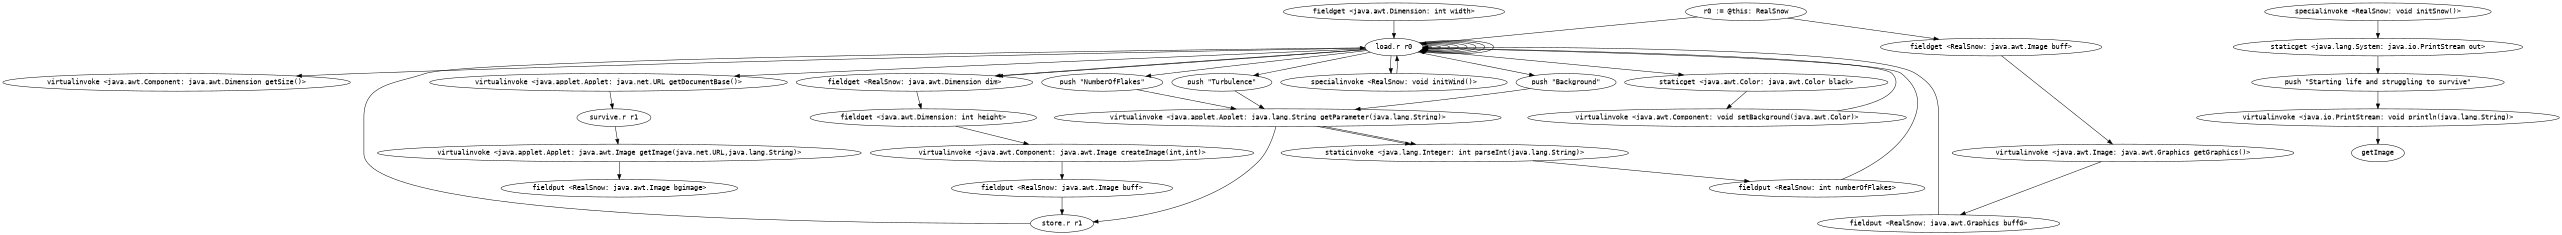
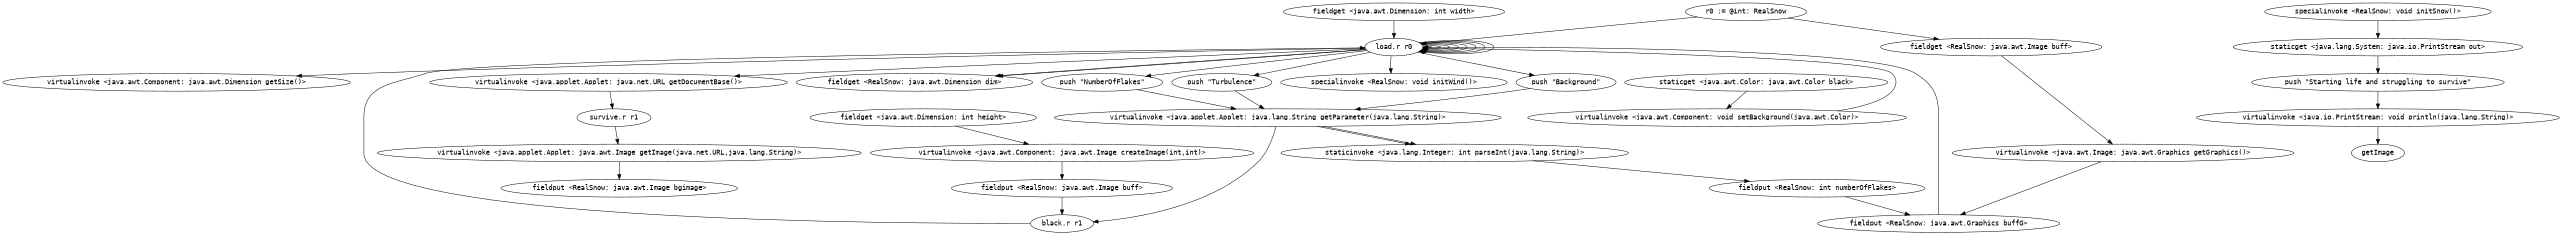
  digraph {
    fontname="DejaVu Sans Mono"
    node [fontname="DejaVu Sans Mono"]
    edge [fontname="DejaVu Sans Mono"]
-   "r0 := @this: RealSnow"
+   "r0 := @this: RealSnow" [label="r0 := @int: RealSnow"]
    "load.r r0"
    "fieldget <RealSnow: java.awt.Image buff>"
    "staticget <java.awt.Color: java.awt.Color black>"
    "virtualinvoke <java.awt.Component: java.awt.Dimension getSize()>"
    "fieldget <RealSnow: java.awt.Dimension dim>"
    "push \"Background\""
    "push \"NumberOfFlakes\""
    "push \"Turbulence\""
    "virtualinvoke <java.applet.Applet: java.net.URL getDocumentBase()>"
    "specialinvoke <RealSnow: void initWind()>"
    "virtualinvoke <java.awt.Component: void setBackground(java.awt.Color)>"
    "fieldget <java.awt.Dimension: int height>"
    "virtualinvoke <java.awt.Image: java.awt.Graphics getGraphics()>"
    "virtualinvoke <java.applet.Applet: java.lang.String getParameter(java.lang.String)>"
    n16 [label="survive.r r1"]
    "specialinvoke <RealSnow: void initSnow()>"
    "staticget <java.lang.System: java.io.PrintStream out>"
    "fieldget <java.awt.Dimension: int width>"
    "virtualinvoke <java.awt.Component: java.awt.Image createImage(int,int)>"
    "fieldput <RealSnow: java.awt.Image buff>"
-   "store.r r1"
+   "store.r r1" [label="black.r r1"]
    "fieldput <RealSnow: java.awt.Graphics buffG>"
    "staticinvoke <java.lang.Integer: int parseInt(java.lang.String)>"
    "fieldput <RealSnow: int numberOfFlakes>"
    "virtualinvoke <java.applet.Applet: java.awt.Image getImage(java.net.URL,java.lang.String)>"
    "fieldput <RealSnow: java.awt.Image bgimage>"
    "push \"Starting life and struggling to survive\""
    "virtualinvoke <java.io.PrintStream: void println(java.lang.String)>"
    n30 [label=getImage]
    "r0 := @this: RealSnow" -> "load.r r0"
    "r0 := @this: RealSnow" -> "fieldget <RealSnow: java.awt.Image buff>"
    "load.r r0" -> "load.r r0"
    "load.r r0" -> "load.r r0"
    "load.r r0" -> "load.r r0"
    "load.r r0" -> "load.r r0"
    "load.r r0" -> "load.r r0"
    "load.r r0" -> "load.r r0"
    "load.r r0" -> "load.r r0"
    "load.r r0" -> "load.r r0"
-   "load.r r0" -> "staticget <java.awt.Color: java.awt.Color black>"
    "load.r r0" -> "virtualinvoke <java.awt.Component: java.awt.Dimension getSize()>"
    "load.r r0" -> "fieldget <RealSnow: java.awt.Dimension dim>"
    "load.r r0" -> "fieldget <RealSnow: java.awt.Dimension dim>"
    "load.r r0" -> "push \"Background\""
    "load.r r0" -> "push \"NumberOfFlakes\""
    "load.r r0" -> "push \"Turbulence\""
    "load.r r0" -> "virtualinvoke <java.applet.Applet: java.net.URL getDocumentBase()>"
    "load.r r0" -> "specialinvoke <RealSnow: void initWind()>"
    "fieldget <RealSnow: java.awt.Image buff>" -> "virtualinvoke <java.awt.Image: java.awt.Graphics getGraphics()>"
    "staticget <java.awt.Color: java.awt.Color black>" -> "virtualinvoke <java.awt.Component: void setBackground(java.awt.Color)>"
-   "fieldget <RealSnow: java.awt.Dimension dim>" -> "fieldget <java.awt.Dimension: int height>"
    "push \"Background\"" -> "virtualinvoke <java.applet.Applet: java.lang.String getParameter(java.lang.String)>"
    "push \"NumberOfFlakes\"" -> "virtualinvoke <java.applet.Applet: java.lang.String getParameter(java.lang.String)>"
    "push \"Turbulence\"" -> "virtualinvoke <java.applet.Applet: java.lang.String getParameter(java.lang.String)>"
    "virtualinvoke <java.applet.Applet: java.net.URL getDocumentBase()>" -> n16
-   "specialinvoke <RealSnow: void initWind()>" -> "load.r r0"
    "virtualinvoke <java.awt.Component: void setBackground(java.awt.Color)>" -> "load.r r0"
    "fieldget <java.awt.Dimension: int height>" -> "virtualinvoke <java.awt.Component: java.awt.Image createImage(int,int)>"
    "virtualinvoke <java.awt.Image: java.awt.Graphics getGraphics()>" -> "fieldput <RealSnow: java.awt.Graphics buffG>"
    "virtualinvoke <java.applet.Applet: java.lang.String getParameter(java.lang.String)>" -> "store.r r1"
    "virtualinvoke <java.applet.Applet: java.lang.String getParameter(java.lang.String)>" -> "staticinvoke <java.lang.Integer: int parseInt(java.lang.String)>"
    "virtualinvoke <java.applet.Applet: java.lang.String getParameter(java.lang.String)>" -> "staticinvoke <java.lang.Integer: int parseInt(java.lang.String)>"
    n16 -> "virtualinvoke <java.applet.Applet: java.awt.Image getImage(java.net.URL,java.lang.String)>"
    "specialinvoke <RealSnow: void initSnow()>" -> "staticget <java.lang.System: java.io.PrintStream out>"
    "staticget <java.lang.System: java.io.PrintStream out>" -> "push \"Starting life and struggling to survive\""
    "fieldget <java.awt.Dimension: int width>" -> "load.r r0"
    "virtualinvoke <java.awt.Component: java.awt.Image createImage(int,int)>" -> "fieldput <RealSnow: java.awt.Image buff>"
    "fieldput <RealSnow: java.awt.Image buff>" -> "store.r r1"
    "store.r r1" -> "load.r r0"
    "fieldput <RealSnow: java.awt.Graphics buffG>" -> "load.r r0"
    "staticinvoke <java.lang.Integer: int parseInt(java.lang.String)>" -> "fieldput <RealSnow: int numberOfFlakes>"
-   "fieldput <RealSnow: int numberOfFlakes>" -> "load.r r0"
+   "fieldput <RealSnow: int numberOfFlakes>" -> "fieldput <RealSnow: java.awt.Graphics buffG>"
    "virtualinvoke <java.applet.Applet: java.awt.Image getImage(java.net.URL,java.lang.String)>" -> "fieldput <RealSnow: java.awt.Image bgimage>"
    "push \"Starting life and struggling to survive\"" -> "virtualinvoke <java.io.PrintStream: void println(java.lang.String)>"
    "virtualinvoke <java.io.PrintStream: void println(java.lang.String)>" -> n30
  }
